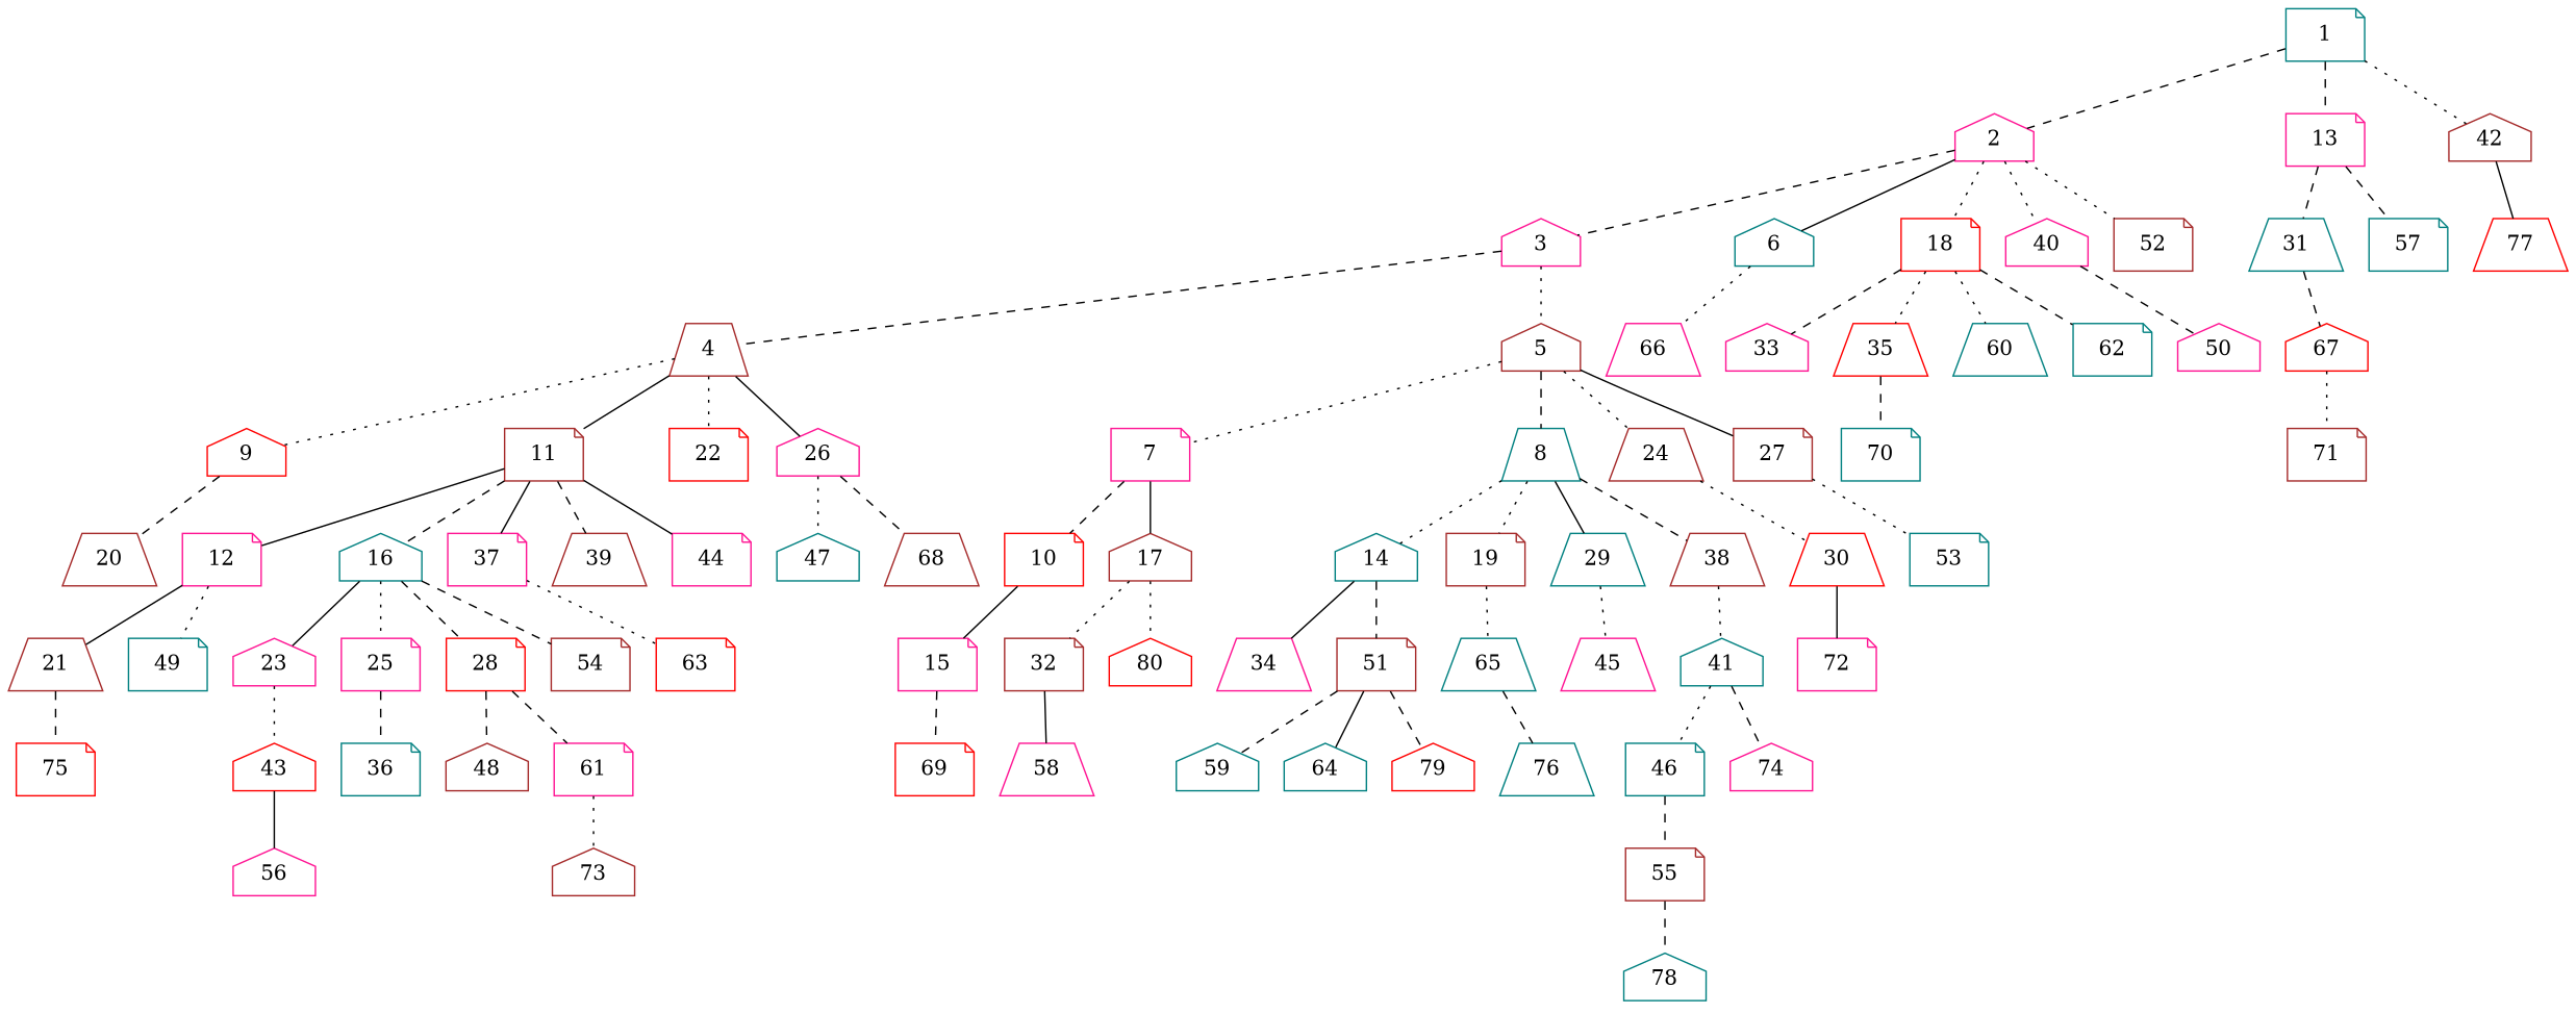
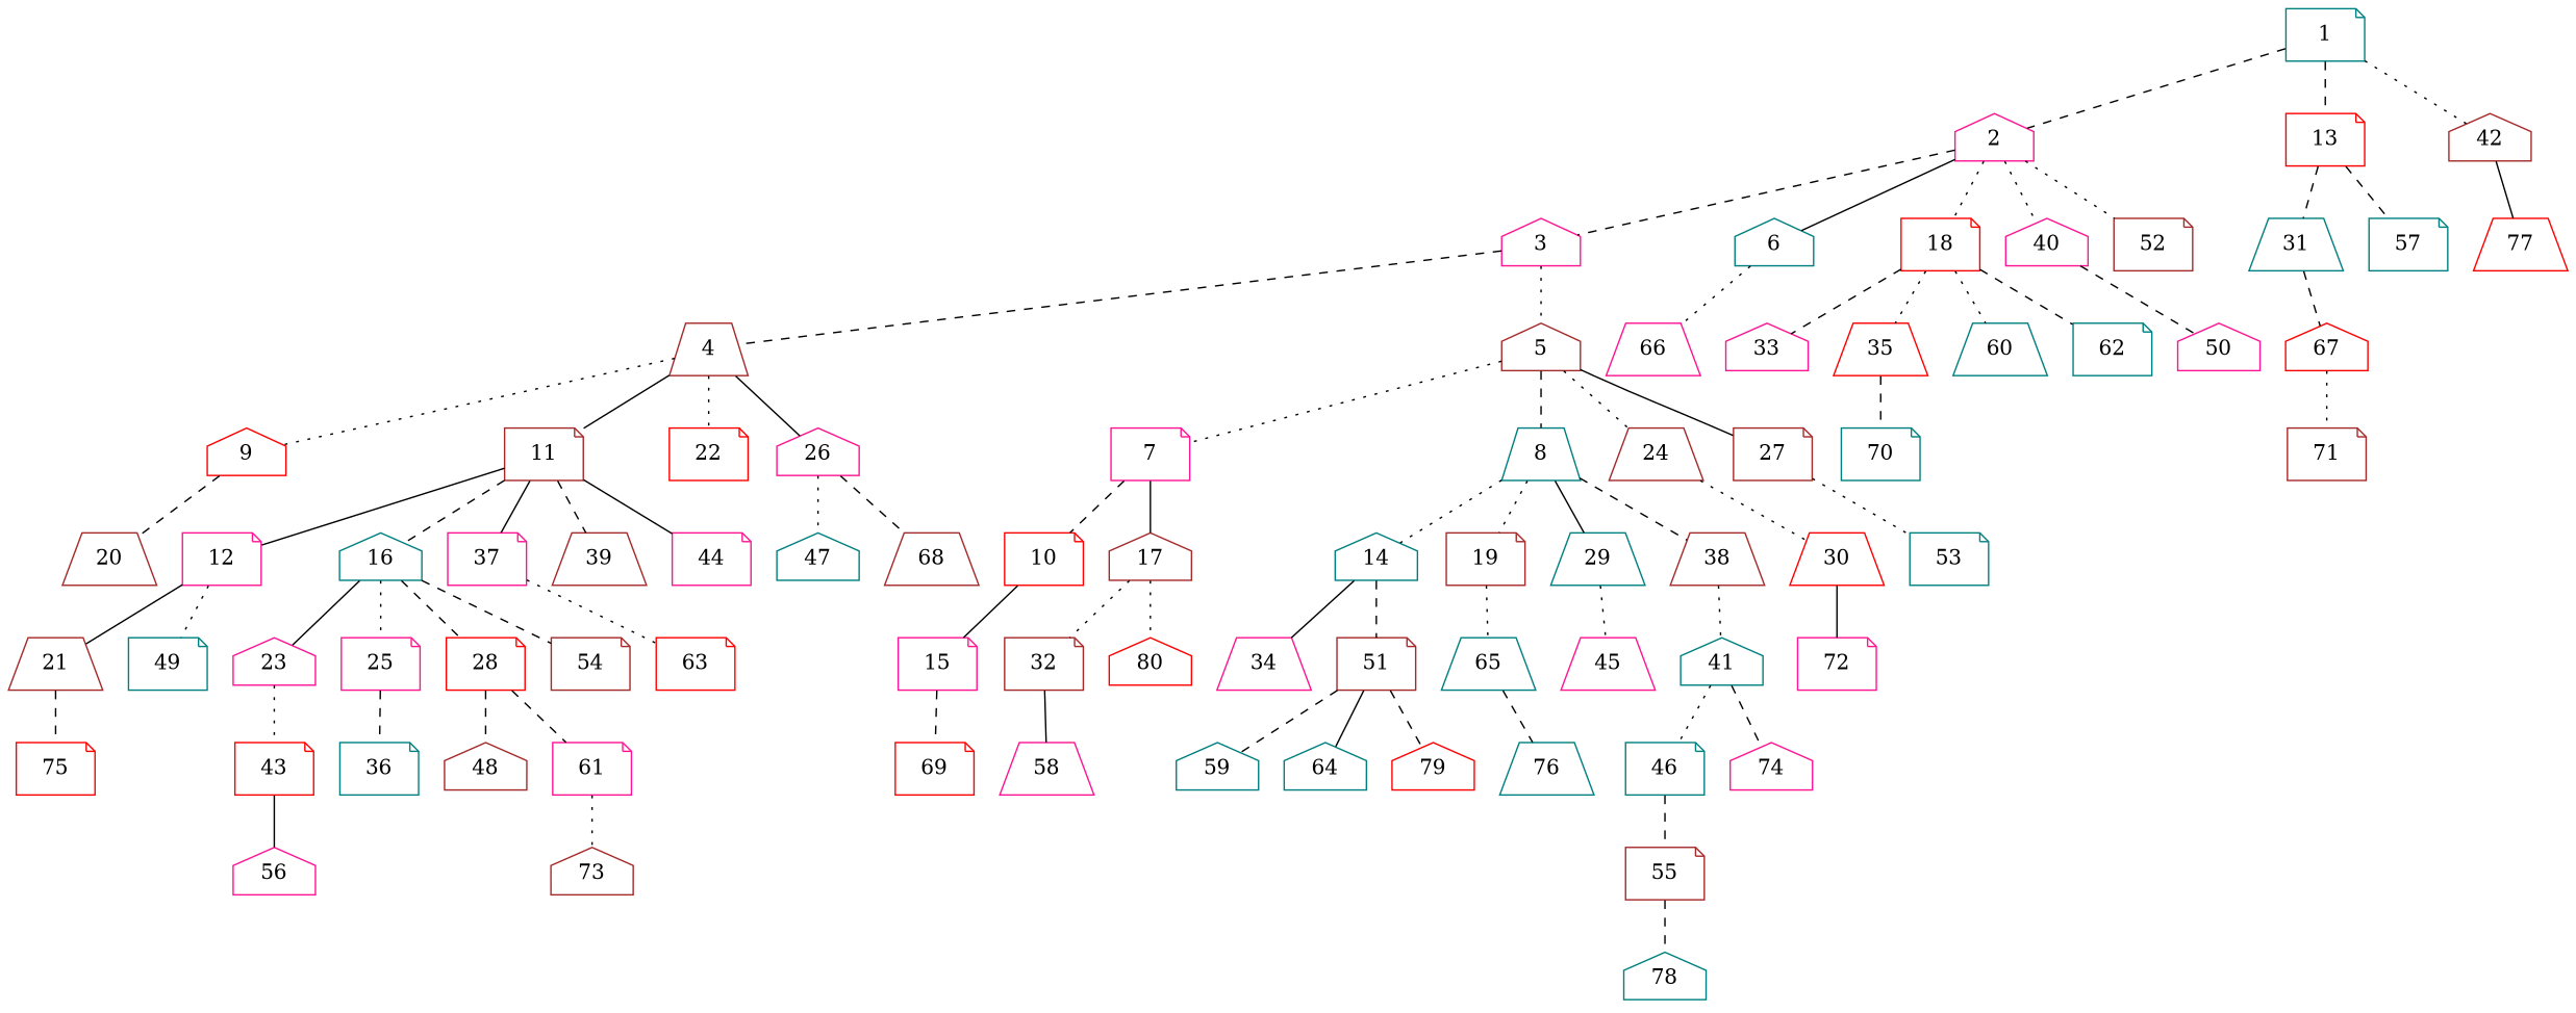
  graph {
    node [color=teal shape=note]
    edge [style=dashed]
    2 [color=deeppink shape=house]
    1
-   13 [color=deeppink]
+   13 [color=red]
    42 [color=brown shape=house]
    3 [color=deeppink shape=house]
    6 [shape=house]
    18 [color=red]
    40 [color=deeppink shape=house]
    52 [color=brown]
    31 [shape=trapezium]
    57
    77 [color=red shape=trapezium]
    4 [color=brown shape=trapezium]
    5 [color=brown shape=house]
    66 [color=deeppink shape=trapezium]
    33 [color=deeppink shape=house]
    35 [color=red shape=trapezium]
    60 [shape=trapezium]
    62
    50 [color=deeppink shape=house]
    67 [color=red shape=house]
    9 [color=red shape=house]
    11 [color=brown]
    22 [color=red]
    26 [color=deeppink shape=house]
    7 [color=deeppink]
    8 [shape=trapezium]
    24 [color=brown shape=trapezium]
    27 [color=brown]
    70
    20 [color=brown shape=trapezium]
    12 [color=deeppink]
    16 [shape=house]
    37 [color=deeppink]
    39 [color=brown shape=trapezium]
    44 [color=deeppink]
    47 [shape=house]
    68 [color=brown shape=trapezium]
    10 [color=red]
    17 [color=brown shape=house]
    14 [shape=house]
    19 [color=brown]
    29 [shape=trapezium]
    38 [color=brown shape=trapezium]
    30 [color=red shape=trapezium]
    53
    21 [color=brown shape=trapezium]
    49
    23 [color=deeppink shape=house]
    25 [color=deeppink]
    28 [color=red]
    54 [color=brown]
    63 [color=red]
    15 [color=deeppink]
    32 [color=brown]
    80 [color=red shape=house]
    34 [color=deeppink shape=trapezium]
    51 [color=brown]
    65 [shape=trapezium]
    45 [color=deeppink shape=trapezium]
    41 [shape=house]
    72 [color=deeppink]
    69 [color=red]
    58 [color=deeppink shape=trapezium]
    59 [shape=house]
    64 [shape=house]
    79 [color=red shape=house]
    76 [shape=trapezium]
    46
    74 [color=deeppink shape=house]
    75 [color=red]
-   43 [color=red shape=house]
+   43 [color=red]
    36
    48 [color=brown shape=house]
    61 [color=deeppink]
    71 [color=brown]
    56 [color=deeppink shape=house]
    73 [color=brown shape=house]
    55 [color=brown]
    78 [shape=house]
    2 -- 3
    2 -- 6 [style=solid]
    2 -- 18 [style=dotted]
    2 -- 40 [style=dotted]
    2 -- 52 [style=dotted]
    1 -- 2
    1 -- 13
    1 -- 42 [style=dotted]
    13 -- 31
    13 -- 57
    42 -- 77 [style=solid]
    3 -- 4
    3 -- 5 [style=dotted]
    6 -- 66 [style=dotted]
    18 -- 33
    18 -- 35 [style=dotted]
    18 -- 60 [style=dotted]
    18 -- 62
    40 -- 50
    31 -- 67
    4 -- 9 [style=dotted]
    4 -- 11 [style=solid]
    4 -- 22 [style=dotted]
    4 -- 26 [style=solid]
    5 -- 7 [style=dotted]
    5 -- 8
    5 -- 24 [style=dotted]
    5 -- 27 [style=solid]
    35 -- 70
    67 -- 71 [style=dotted]
    9 -- 20
    11 -- 12 [style=solid]
    11 -- 16
    11 -- 37 [style=solid]
    11 -- 39
    11 -- 44 [style=solid]
    26 -- 47 [style=dotted]
    26 -- 68
    7 -- 10
    7 -- 17 [style=solid]
    8 -- 14 [style=dotted]
    8 -- 19 [style=dotted]
    8 -- 29 [style=solid]
    8 -- 38
    24 -- 30 [style=dotted]
    27 -- 53 [style=dotted]
    12 -- 21 [style=solid]
    12 -- 49 [style=dotted]
    16 -- 23 [style=solid]
    16 -- 25 [style=dotted]
    16 -- 28
    16 -- 54
    37 -- 63 [style=dotted]
    10 -- 15 [style=solid]
    17 -- 32 [style=dotted]
    17 -- 80 [style=dotted]
    14 -- 34 [style=solid]
    14 -- 51
    19 -- 65 [style=dotted]
    29 -- 45 [style=dotted]
    38 -- 41 [style=dotted]
    30 -- 72 [style=solid]
    21 -- 75
    23 -- 43 [style=dotted]
    25 -- 36
    28 -- 48
    28 -- 61
    15 -- 69
    32 -- 58 [style=solid]
    51 -- 59
    51 -- 64 [style=solid]
    51 -- 79
    65 -- 76
    41 -- 46 [style=dotted]
    41 -- 74
    46 -- 55
    43 -- 56 [style=solid]
    61 -- 73 [style=dotted]
    55 -- 78
  }
